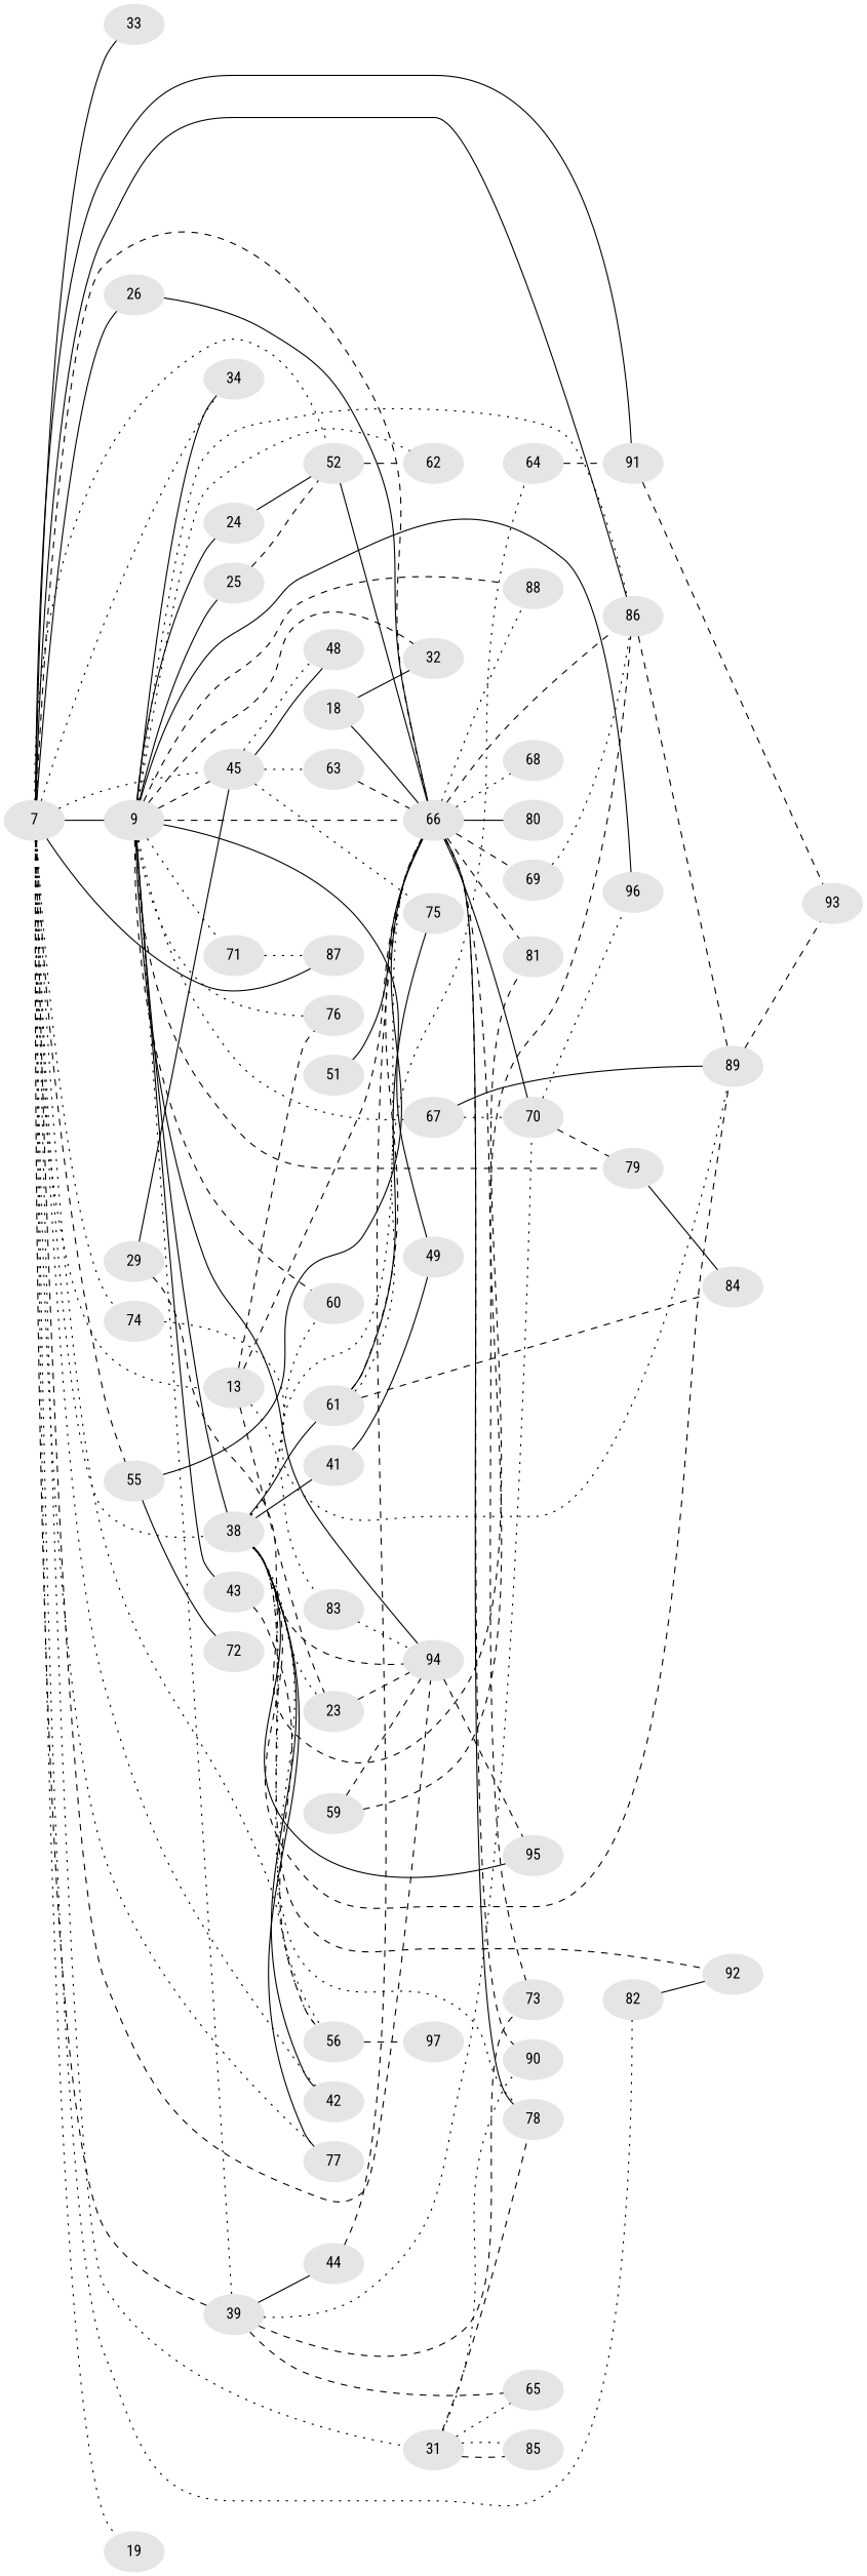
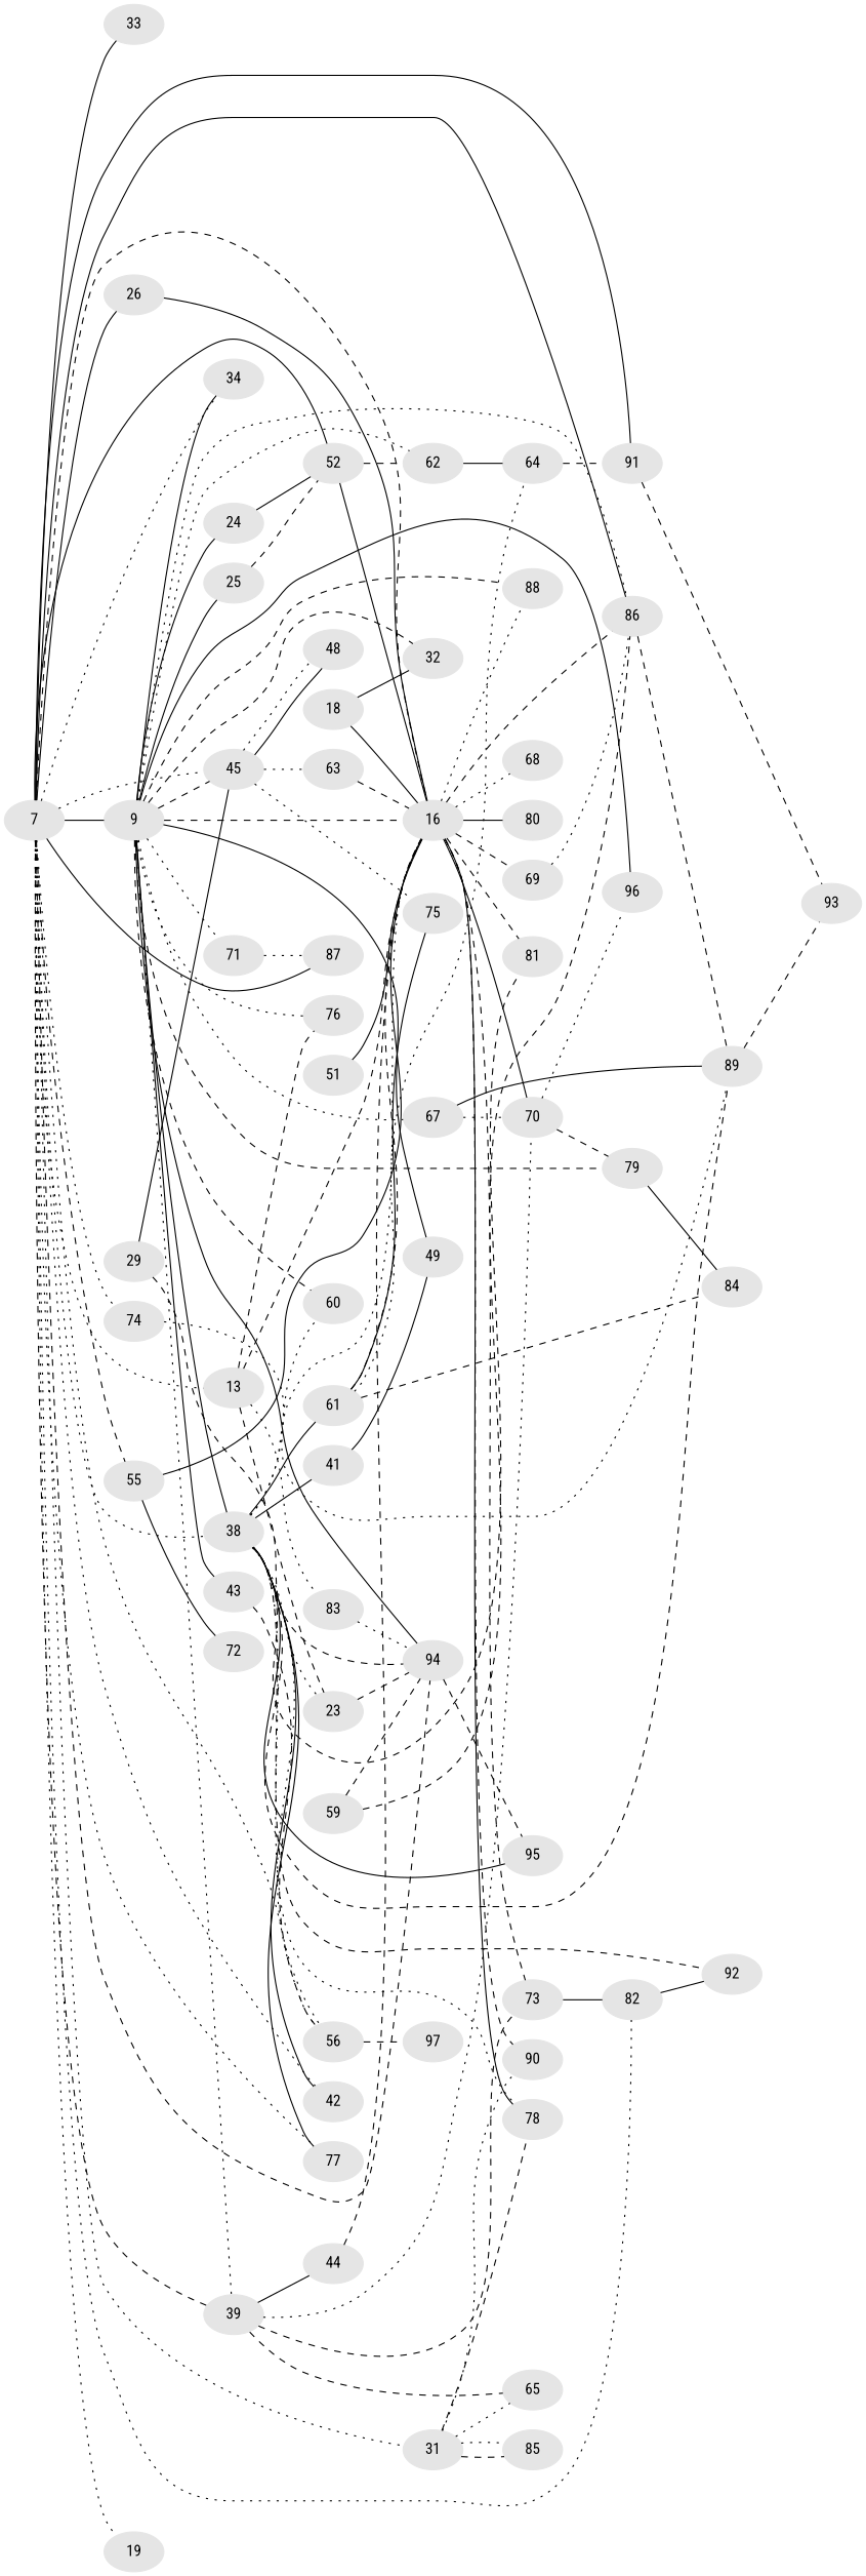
  graph {
    fontname="Roboto Condensed"
    rankdir=LR
    node [color=gray90 fontname="Roboto Condensed" style=filled]
    edge [fontname="Roboto Condensed" style=dashed]
    7 [super="+3"]
    9 [super="+4"]
    13
    19
    26
    31
    33
    34
    n9 [label=45 super="+17"]
    38 [super="+20+8"]
    39 [super="+15"]
    42
    52 [super="+45"]
    55
    56 [super="+14"]
-   66 [super="+22+5"]
+   66 [super="+22+5" label=16]
    74
    77
    82
    86 [super="+16+50"]
    87
    91
    94 [super="+37+11"]
    24
    25
    32
    43
    49
    60
    62
    67 [super="+53"]
    71
    76
    79
    88
    96
    23
    83
    65
    78 [super="+28"]
    85
    90 [super="+40"]
    48
    63
    75
    41
    61 [super="+54"]
    81
    89 [super="+47"]
    92
    95 [super="+58"]
    44
    70 [super="+36"]
    73
    72
    97
    68
    69
    80 [super="+46"]
    93
    64
    84
    18
    29
    51
    59
    7 -- 9 [style=solid weight=6]
    7 -- 13 [style=dotted]
    7 -- 19 [style=dotted weight=2]
    7 -- 26 [style=solid]
    7 -- 31 [style=dotted]
    7 -- 33 [style=solid weight=2]
    7 -- 34 [style=dotted]
    7 -- n9 [style=dotted weight=2]
    7 -- 38 [style=dotted weight=4]
    7 -- 39
    7 -- 42 [style=dotted]
-   7 -- 52 [style=dotted weight=2]
+   7 -- 52 [style=solid weight=2]
    7 -- 55
    7 -- 56 [style=dotted]
    7 -- 66 [weight=6]
    7 -- 74 [style=dotted weight=2]
    7 -- 77 [style=dotted]
    7 -- 82 [style=dotted]
    7 -- 86 [style=solid weight=3]
    7 -- 87 [style=solid]
    7 -- 91 [style=solid]
    7 -- 94
    9 -- 34 [style=solid]
    9 -- n9
    9 -- 38 [style=solid weight=7]
    9 -- 39 [style=dotted]
    9 -- 66 [weight=11]
    9 -- 86 [style=dotted]
    9 -- 94 [style=solid weight=3]
    9 -- 24 [style=solid]
    9 -- 25 [style=solid]
    9 -- 32
    9 -- 43 [style=solid]
    9 -- 49 [style=solid]
    9 -- 60
    9 -- 62 [style=dotted]
    9 -- 67 [style=dotted]
    9 -- 71 [style=dotted weight=2]
    9 -- 76 [style=dotted]
    9 -- 79
    9 -- 88
    9 -- 96 [style=solid]
    13 -- 66
    13 -- 76
    13 -- 23
    13 -- 83 [style=dotted]
    26 -- 66 [style=solid]
    31 -- 65 [style=dotted]
    31 -- 78
    31 -- 85
    31 -- 85 [style=dotted]
    31 -- 90 [style=dotted weight=2]
    n9 -- 48 [style=solid]
    n9 -- 48 [style=dotted]
    n9 -- 63 [style=dotted]
    n9 -- 75 [style=dotted]
    38 -- 42 [style=solid]
    38 -- 56 [style=dotted weight=2]
    38 -- 66 [style=dotted weight=7]
    38 -- 77 [style=solid]
    38 -- 60 [style=dotted]
    38 -- 23 [style=dotted]
    38 -- 78 [style=dotted]
    38 -- 41 [style=solid weight=2]
    38 -- 61 [style=solid]
    38 -- 81
    38 -- 89
    38 -- 92
    38 -- 95 [style=solid weight=2]
    39 -- 65
    39 -- 44 [style=solid]
    39 -- 70 [style=dotted weight=2]
    39 -- 73
    52 -- 66 [style=solid weight=2]
    52 -- 62
    55 -- 66 [style=solid]
    55 -- 72 [style=solid]
    56 -- 97
    66 -- 86
    66 -- 88 [style=dotted]
    66 -- 78 [style=solid weight=2]
    66 -- 90
    66 -- 81
    66 -- 70 [style=solid weight=3]
    66 -- 73
    66 -- 68 [style=dotted weight=2]
    66 -- 69
    66 -- 80 [style=solid weight=3]
    74 -- 89 [style=dotted]
    82 -- 92 [style=solid]
    86 -- 89
    91 -- 93
    94 -- 95
    24 -- 52 [style=solid]
    25 -- 52
    43 -- 56
+   62 -- 64 [style=solid]
    67 -- 89 [style=solid]
    67 -- 70 [style=dotted]
    71 -- 87 [style=dotted]
    79 -- 84 [style=solid]
    23 -- 94
    83 -- 94 [style=dotted]
    63 -- 66
    41 -- 49 [style=solid]
    61 -- 66 [weight=2]
    61 -- 75 [style=solid]
    61 -- 64 [style=dotted]
    61 -- 84
    89 -- 93
    44 -- 66
    70 -- 79
    70 -- 96 [style=dotted]
+   73 -- 82 [style=solid]
    69 -- 86 [style=dotted]
    64 -- 91
    18 -- 66 [style=solid weight=2]
    18 -- 32 [style=solid]
    29 -- n9 [style=solid]
    29 -- 94
    51 -- 66 [style=solid weight=2]
    59 -- 86
    59 -- 94
  }
